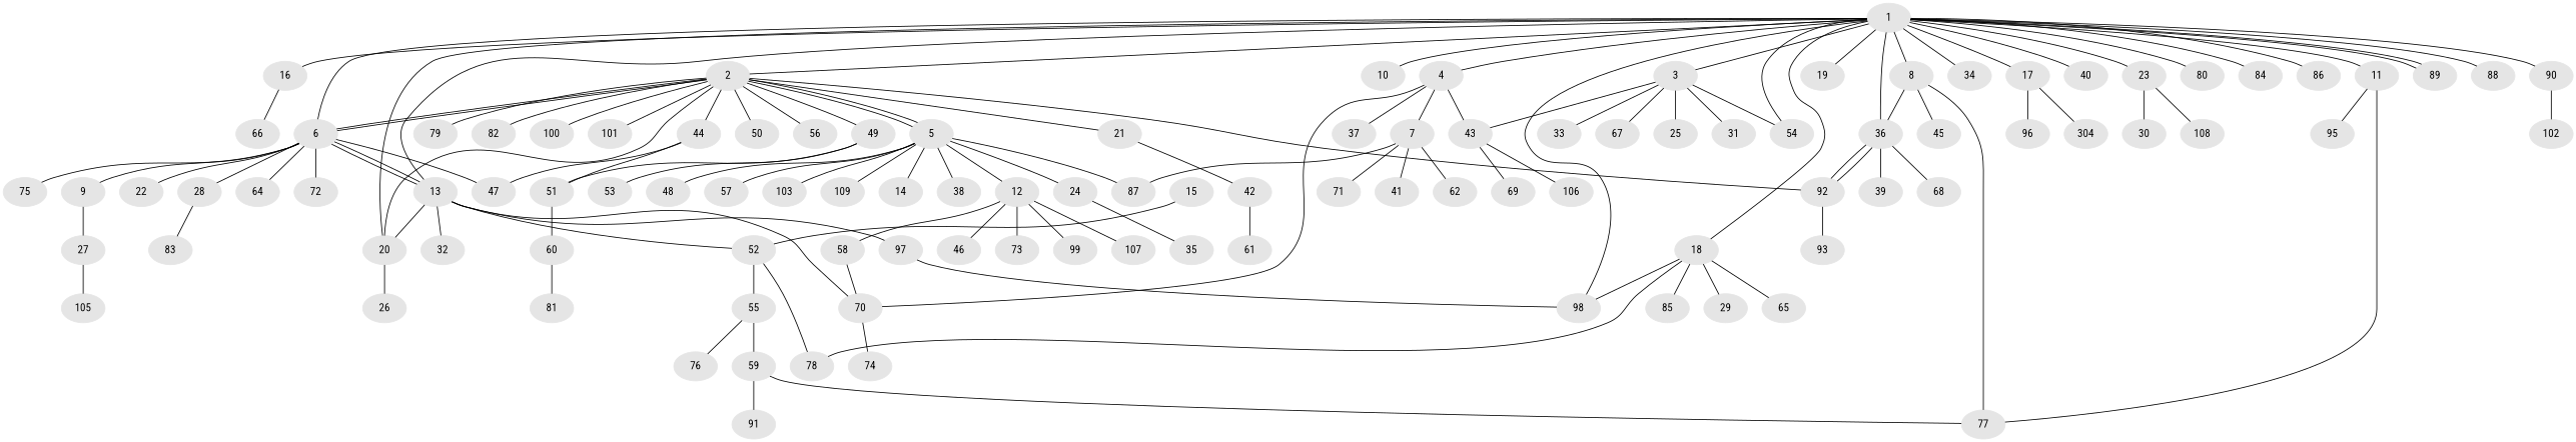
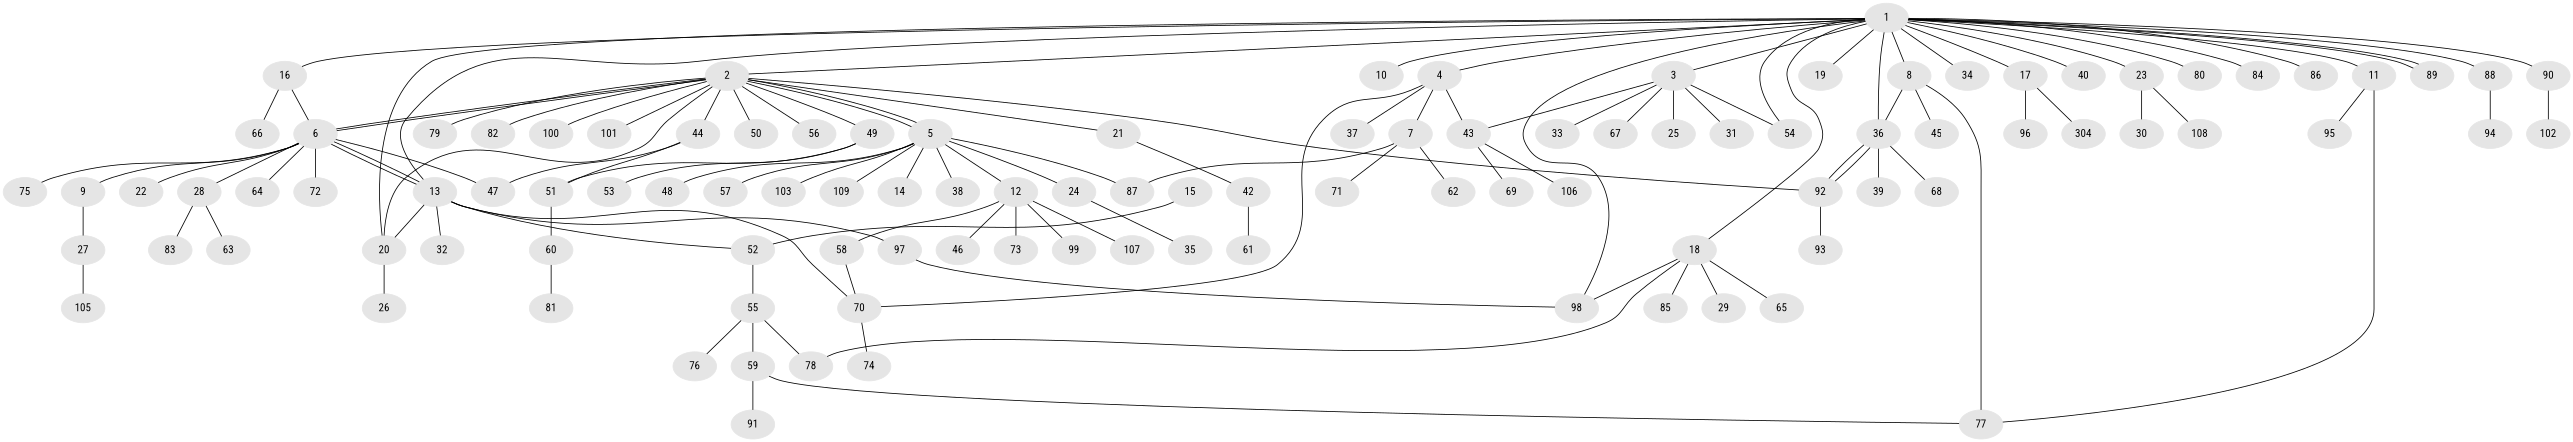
  graph {
    fontname="Roboto Condensed"
    node [color=gray90 fontname="Roboto Condensed" style=filled]
    edge [fontname="Roboto Condensed"]
    1
    2
    3
    4
    6
    8
    10
    11
    13
    16
    17
    18
    19
    20
    23
    34
    36
    40
    54
    80
    84
    86
    88
    89
    90
    98
    5
    21
    44
    49
    50
    56
    79
    82
    92
    100
    101
    25
    31
    33
    43
    67
    7
    37
    70
    9
    22
    28
    47
    64
    72
    75
    45
    77
    95
    32
    97
    52
    66
    96
    n61 [label=304]
    29
    65
    78
    85
    26
    30
    108
    39
    68
+   94
    102
    12
    14
    24
    38
    48
    57
    87
    103
    109
    42
    51
    53
    93
    69
    106
-   41
    62
    71
    74
    46
    58
    73
    99
    107
    35
    27
+   63
    83
    105
    15
    55
    61
    60
    81
    59
    76
    91
    1 -- 2
    1 -- 3
    1 -- 4
-   1 -- 6
+   16 -- 6
    1 -- 8
    1 -- 10
    1 -- 11
    1 -- 13
    1 -- 16
    1 -- 17
    1 -- 18
    1 -- 19
    1 -- 20
    1 -- 23
    1 -- 34
    1 -- 36
    1 -- 40
    1 -- 54
    1 -- 80
    1 -- 84
    1 -- 86
    1 -- 88
    1 -- 89
    1 -- 89
    1 -- 90
    1 -- 98
    2 -- 6
    2 -- 6
    2 -- 20
    2 -- 5
    2 -- 5
    2 -- 21
    2 -- 44
    2 -- 49
    2 -- 50
    2 -- 56
    2 -- 79
    2 -- 82
    2 -- 92
    2 -- 100
    2 -- 101
    3 -- 54
    3 -- 25
    3 -- 31
    3 -- 33
    3 -- 43
    3 -- 67
    4 -- 43
    4 -- 7
    4 -- 37
    4 -- 70
    6 -- 13
    6 -- 13
    6 -- 9
    6 -- 22
    6 -- 28
    6 -- 47
    6 -- 64
    6 -- 72
    6 -- 75
    8 -- 36
    8 -- 45
    8 -- 77
    11 -- 77
    11 -- 95
    13 -- 20
    13 -- 70
    13 -- 32
    13 -- 97
    13 -- 52
    16 -- 66
    17 -- 96
    17 -- n61
    18 -- 98
    18 -- 29
    18 -- 65
    18 -- 78
    18 -- 85
    20 -- 26
    23 -- 30
    23 -- 108
    36 -- 92
    36 -- 92
    36 -- 39
    36 -- 68
+   88 -- 94
    90 -- 102
    5 -- 12
    5 -- 14
    5 -- 24
    5 -- 38
    5 -- 48
    5 -- 57
    5 -- 87
    5 -- 103
    5 -- 109
    21 -- 42
    44 -- 47
    44 -- 51
    49 -- 51
    49 -- 53
    92 -- 93
    43 -- 69
    43 -- 106
    7 -- 87
-   7 -- 41
    7 -- 62
    7 -- 71
    70 -- 74
    9 -- 27
+   28 -- 63
    28 -- 83
    97 -- 98
-   52 -- 78
+   55 -- 78
    52 -- 55
    12 -- 46
    12 -- 58
    12 -- 73
    12 -- 99
    12 -- 107
    24 -- 35
    42 -- 61
    51 -- 60
    58 -- 70
    27 -- 105
    15 -- 52
    55 -- 59
    55 -- 76
    60 -- 81
    59 -- 77
    59 -- 91
  }
